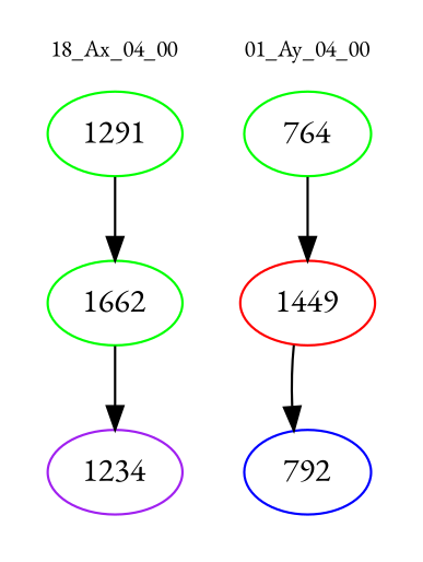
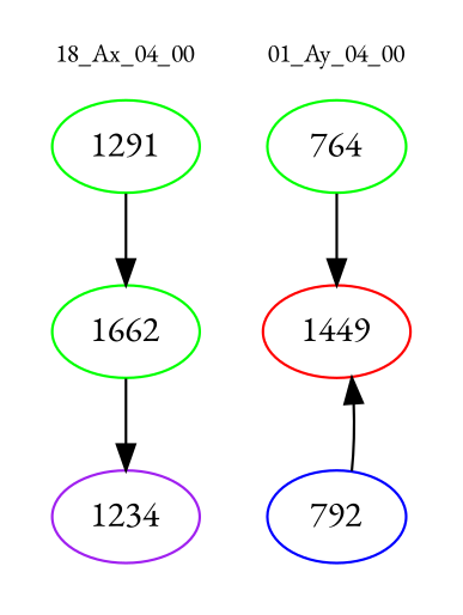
  digraph {
    fontname="EB Garamond"
    node [color=green fontname="EB Garamond"]
    edge [color=black fontname="EB Garamond"]
    n1 [label=1291]
    n2 [label=1662]
    n3 [color=purple label=1234]
    n4 [label=764]
    n5 [color=red label=1449]
    n6 [color=blue label=792]
    subgraph cluster_1 {
      color=white
      fontsize=10
      label="18_Ax_04_00"
      n1
      n2
      n3
    }
    subgraph cluster_2 {
      color=white
      fontsize=10
      label="01_Ay_04_00"
      n4
      n5
      n6
    }
    n1 -> n2
    n2 -> n3
    n4 -> n5
-   n5 -> n6
+   n6 -> n5
  }
